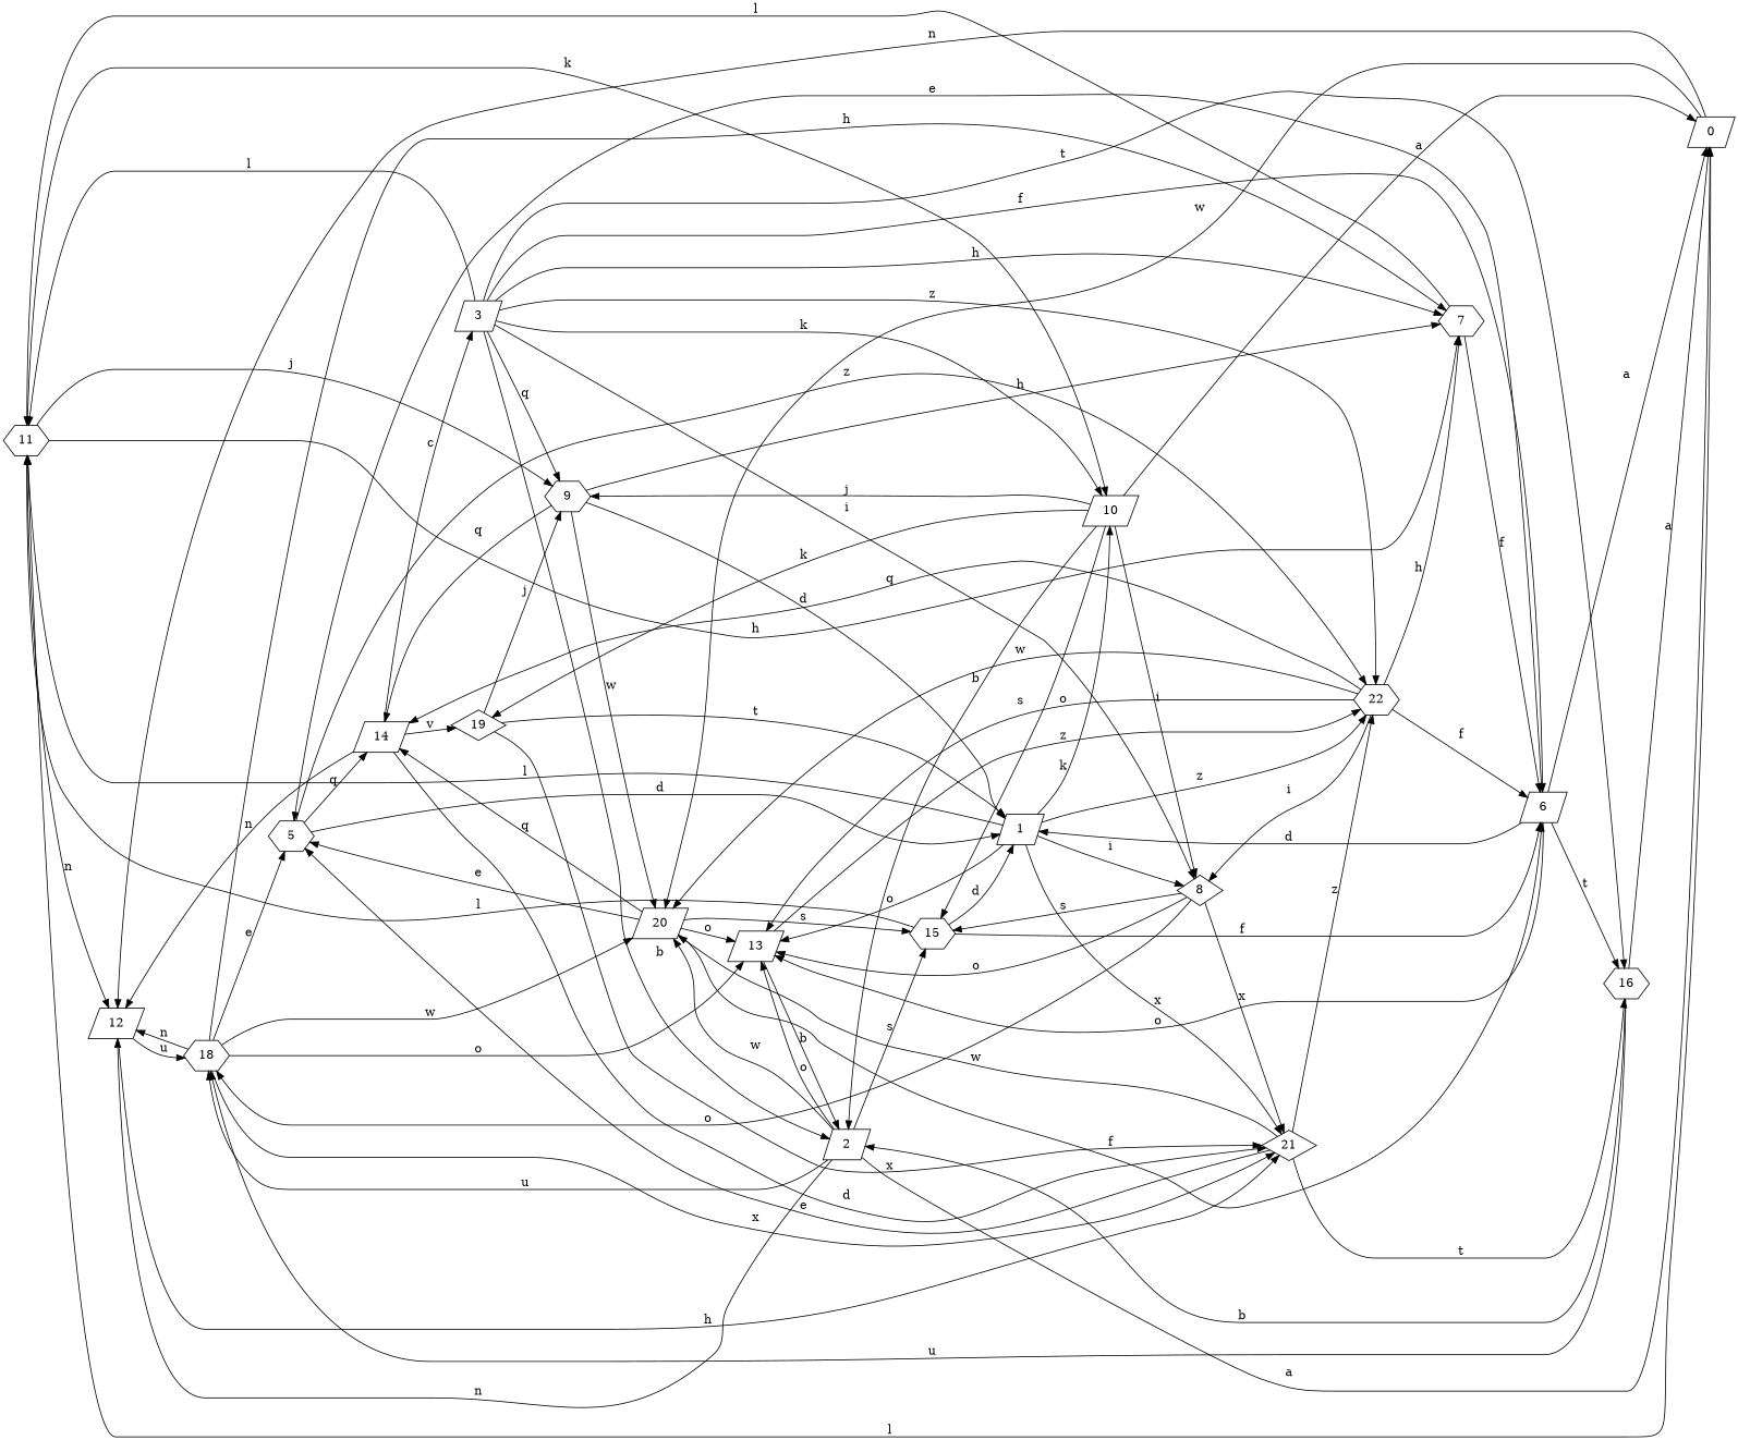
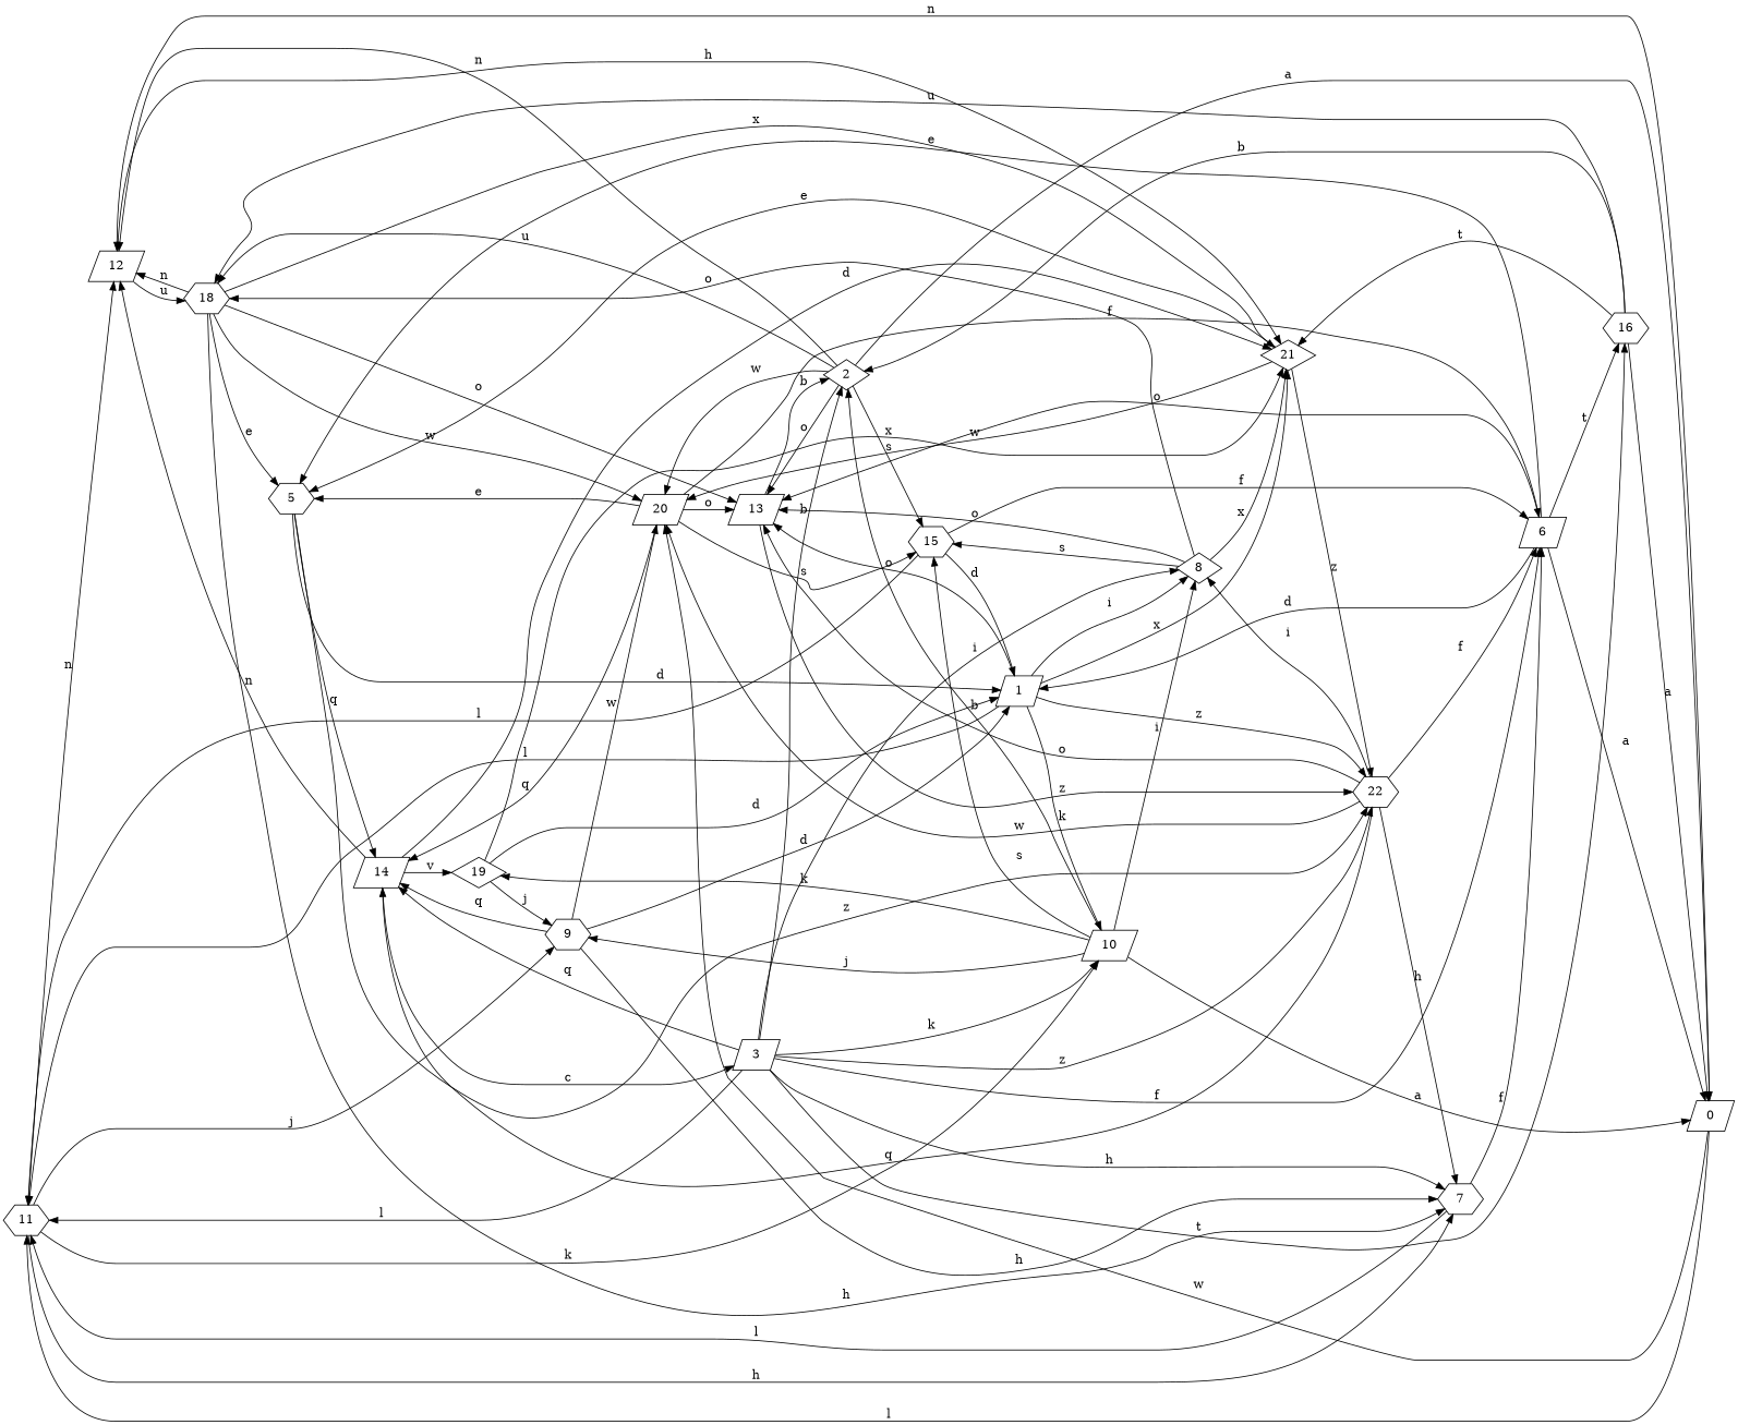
  strict digraph {
    rankdir=LR
    node [shape=parallelogram]
    11 [shape=hexagon]
    0
    12
    20
    7 [shape=hexagon]
    10
    9 [shape=hexagon]
    18 [shape=hexagon]
    21 [shape=diamond]
    13
    15 [shape=hexagon]
    6
    14
    5 [shape=hexagon]
-   2
+   2 [shape=diamond]
    22 [shape=hexagon]
    n17 [label=1]
    3
    8 [shape=diamond]
    16 [shape=hexagon]
    19 [shape=diamond]
    11 -> 12 [label=n]
    11 -> 7 [label=h]
    11 -> 10 [label=k]
    11 -> 9 [label=j]
    0 -> 11 [label=l]
    0 -> 12 [label=n]
    0 -> 20 [label=w]
    12 -> 18 [label=u]
    12 -> 21 [label=h]
    20 -> 13 [label=o]
    20 -> 15 [label=s]
    20 -> 6 [label=f]
    20 -> 14 [label=q]
    20 -> 5 [label=e]
    7 -> 11 [label=l]
    7 -> 6 [label=f]
    10 -> 0 [label=a]
    10 -> 9 [label=j]
    10 -> 15 [label=s]
    10 -> 2 [label=b]
    10 -> 8 [label=i]
    10 -> 19 [label=k]
    9 -> 20 [label=w]
    9 -> 7 [label=h]
    9 -> 14 [label=q]
    9 -> n17 [label=d]
    18 -> 12 [label=n]
    18 -> 20 [label=w]
    18 -> 7 [label=h]
    18 -> 21 [label=x]
    18 -> 13 [label=o]
    18 -> 5 [label=e]
    21 -> 20 [label=w]
    21 -> 5 [label=e]
    21 -> 22 [label=z]
-   21 -> 16 [label=t]
+   16 -> 21 [label=t]
    13 -> 2 [label=b]
    13 -> 22 [label=z]
    15 -> 11 [label=l]
    15 -> 6 [label=f]
    15 -> n17 [label=d]
    6 -> 0 [label=a]
    6 -> 13 [label=o]
    6 -> 5 [label=e]
    6 -> n17 [label=d]
    6 -> 16 [label=t]
    14 -> 12 [label=n]
    14 -> 21 [label=d]
    14 -> 3 [label=c]
    14 -> 19 [label=v]
    5 -> 14 [label=q]
    5 -> 22 [label=z]
    5 -> n17 [label=d]
    2 -> 0 [label=a]
    2 -> 12 [label=n]
    2 -> 20 [label=w]
    2 -> 18 [label=u]
    2 -> 13 [label=o]
    2 -> 15 [label=s]
    22 -> 20 [label=w]
    22 -> 7 [label=h]
    22 -> 13 [label=o]
    22 -> 6 [label=f]
    22 -> 14 [label=q]
    22 -> 8 [label=i]
    n17 -> 11 [label=l]
    n17 -> 10 [label=k]
    n17 -> 21 [label=x]
    n17 -> 13 [label=o]
    n17 -> 22 [label=z]
    n17 -> 8 [label=i]
    3 -> 11 [label=l]
    3 -> 7 [label=h]
    3 -> 10 [label=k]
    3 -> 6 [label=f]
-   3 -> 9 [label=q]
+   3 -> 14 [label=q]
    3 -> 2 [label=b]
    3 -> 22 [label=z]
    3 -> 8 [label=i]
    3 -> 16 [label=t]
    8 -> 18 [label=o]
    8 -> 21 [label=x]
    8 -> 13 [label=o]
    8 -> 15 [label=s]
    16 -> 0 [label=a]
    16 -> 18 [label=u]
    16 -> 2 [label=b]
    19 -> 9 [label=j]
    19 -> 21 [label=x]
-   19 -> n17 [label=t]
+   19 -> n17 [label=d]
  }
